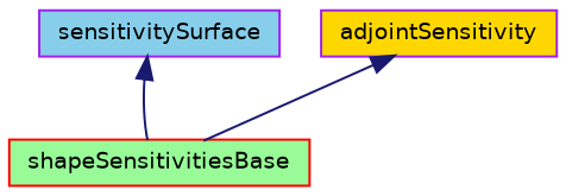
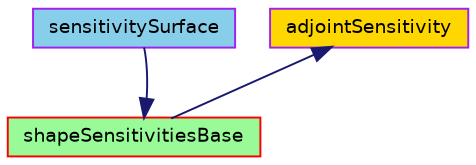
  digraph {
    node [color=purple fontname=Helvetica fontsize=10 shape=record style=filled]
    edge [color=midnightblue dir=back fontname=Helvetica fontsize=10 labelfontname=Helvetica labelfontsize=10 style=solid]
    n1 [fillcolor=skyblue fontcolor=black height=0.2 label=sensitivitySurface width=0.4]
    n2 [fillcolor=gold height=0.2 label=adjointSensitivity width=0.4]
    n3 [color=red fillcolor=palegreen height=0.2 label=shapeSensitivitiesBase width=0.4]
    n2 -> n3
-   n1 -> n3
+   n3 -> n1
  }
